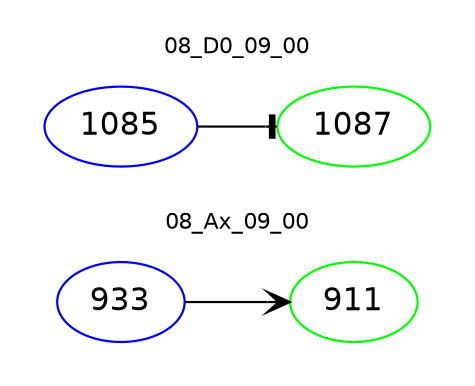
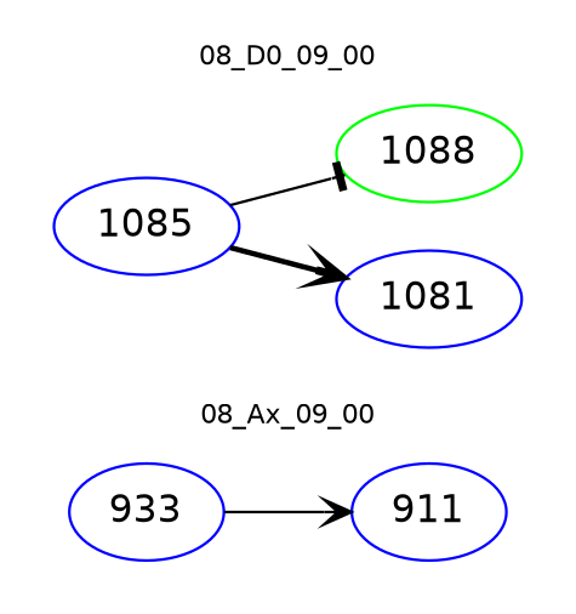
  digraph {
    fontname="DejaVu Sans"
    rankdir=LR
    node [color=blue fontname="DejaVu Sans"]
    edge [arrowhead=vee color=black fontname="DejaVu Sans" style=solid]
    n1 [label=933]
-   n2 [color=green label=911]
+   n2 [label=911]
    n3 [label=1085]
-   n5 [color=green label=1087]
+   n4 [label=1081]
+   n5 [color=green label=1088]
    subgraph cluster_1 {
      color=white
      fontsize=10
      label="08_Ax_09_00"
      n1
      n2
    }
    subgraph cluster_2 {
      color=white
      fontsize=10
      label="08_D0_09_00"
      n3
+     n4
      n5
    }
    n1 -> n2
+   n3 -> n4 [style=bold]
    n3 -> n5 [arrowhead=tee]
  }
